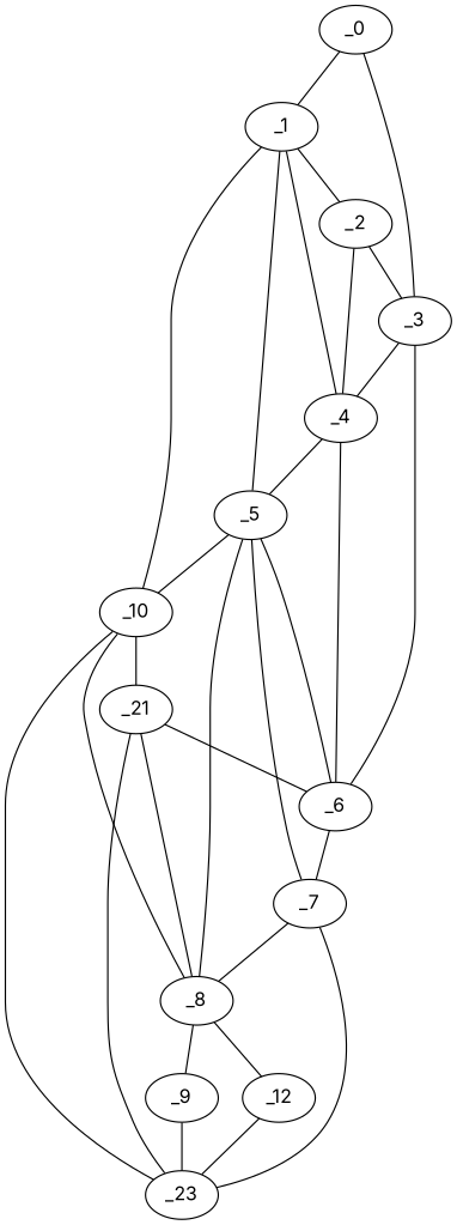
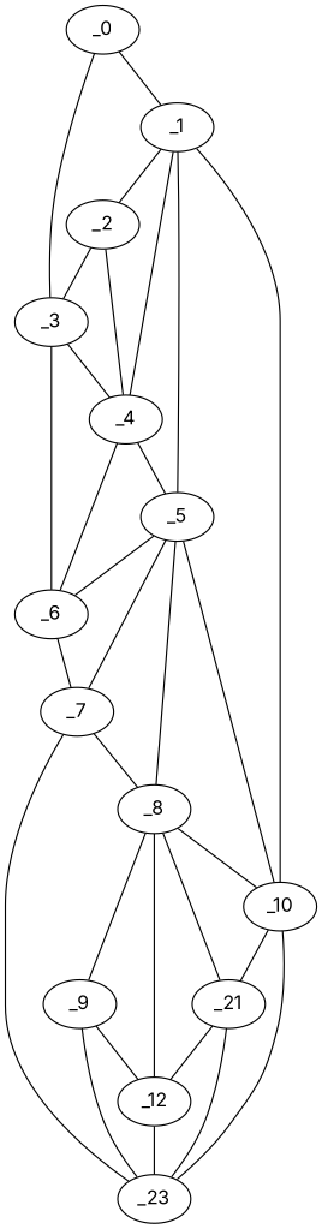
  graph {
    fontname=Inter
    node [fontname=Inter x=1 y=43]
    edge [fontname=Inter valence=2]
    _0 [y=45]
    _1 [y=127]
    _3 [x=31 y=30]
    _2 [x=19]
    _4 [x=37 y=46]
    _5 [x=53 y=49]
    _10 [x=99 y=82]
    _6 [x=63 y=27]
    _7 [x=78 y=28]
    _8 [x=96 y=40]
    n11 [label=_23 x=126]
    n12 [label=_21 x=107 y=66]
    _9 [x=97 y=35]
    _12 [x=109 y=42]
    _0 -- _1 [valence=1]
    _0 -- _3 [valence=1]
    _1 -- _2 [valence=1]
    _1 -- _4 [valence=1]
    _1 -- _5
    _1 -- _10 [valence=1]
    _3 -- _4
    _3 -- _6 [valence=1]
    _2 -- _3 [valence=1]
    _2 -- _4
    _4 -- _5
    _4 -- _6
    _5 -- _10
    _5 -- _6
    _5 -- _7
    _5 -- _8
    _10 -- n11 [valence=1]
    _10 -- n12
    _6 -- _7 [valence=1]
    _7 -- _8
    _7 -- n11 [valence=1]
    _8 -- _10
    _8 -- n12
    _8 -- _9
    _8 -- _12
    n12 -- n11
-   n12 -- _6
+   n12 -- _12
    _9 -- n11
+   _9 -- _12
    _12 -- n11
  }
